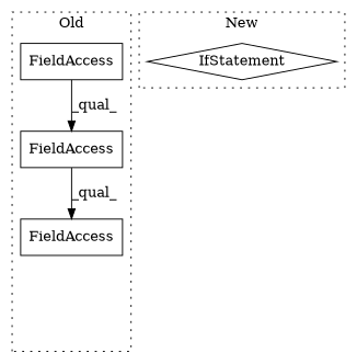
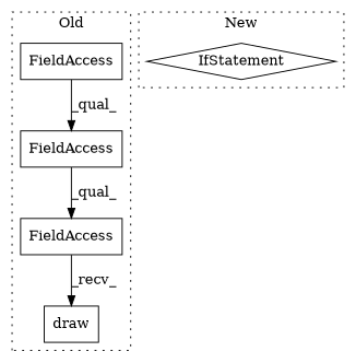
  digraph {
    node [a=22 s=2308 shape=box]
+   n1 [a=32 l=6 label=draw s=2333]
    n2 [l=24 label=FieldAccess]
    n3 [l=17 label=FieldAccess]
    n4 [l=10 label=FieldAccess]
    n5 [a=25 l="4,2" label=IfStatement s="1945,1957" shape=diamond]
    subgraph cluster_1 {
      label=Old
      style=dotted
+     n1
      n2
      n3
      n4
    }
    subgraph cluster_2 {
      label=New
      style=dotted
      n5
    }
+   n2 -> n1 [label=_recv_]
    n3 -> n2 [label=_qual_]
    n4 -> n3 [label=_qual_]
  }
